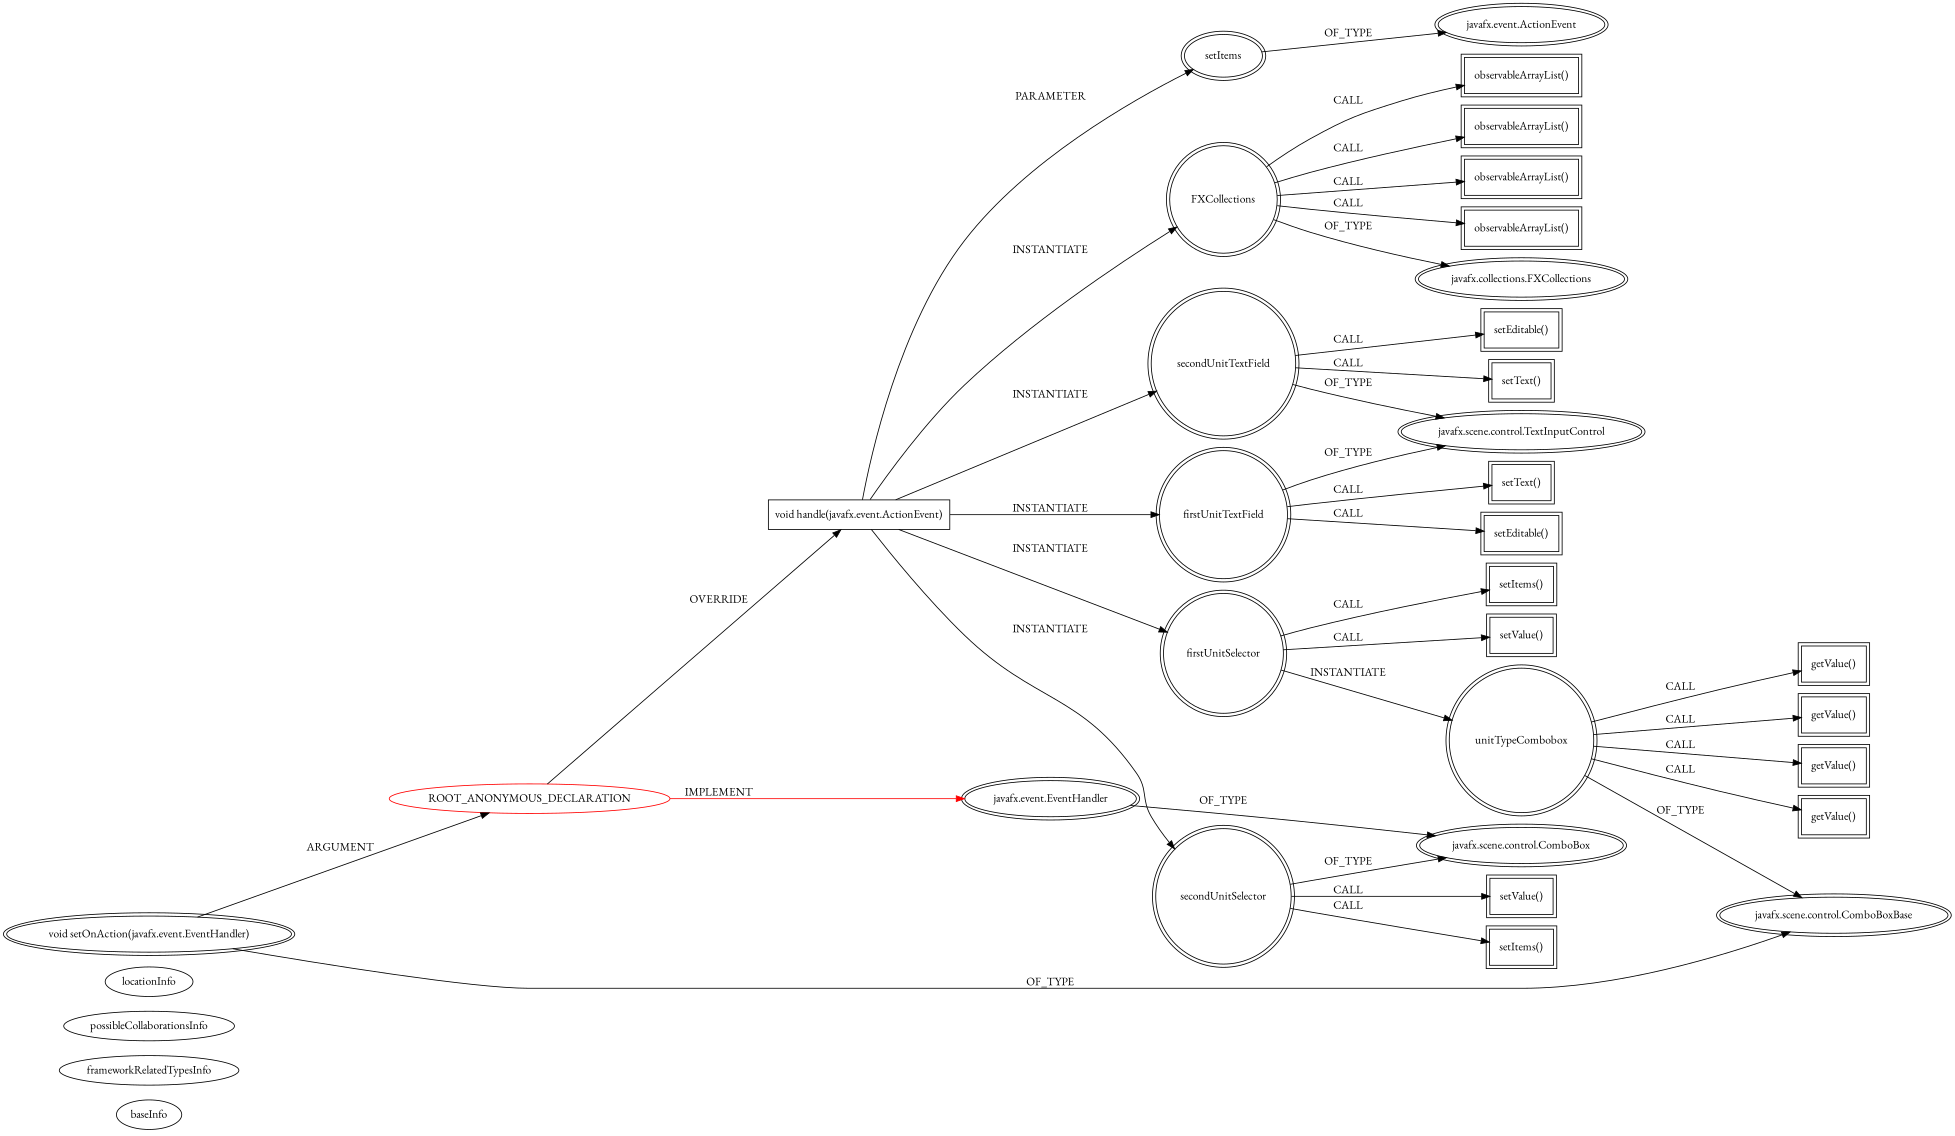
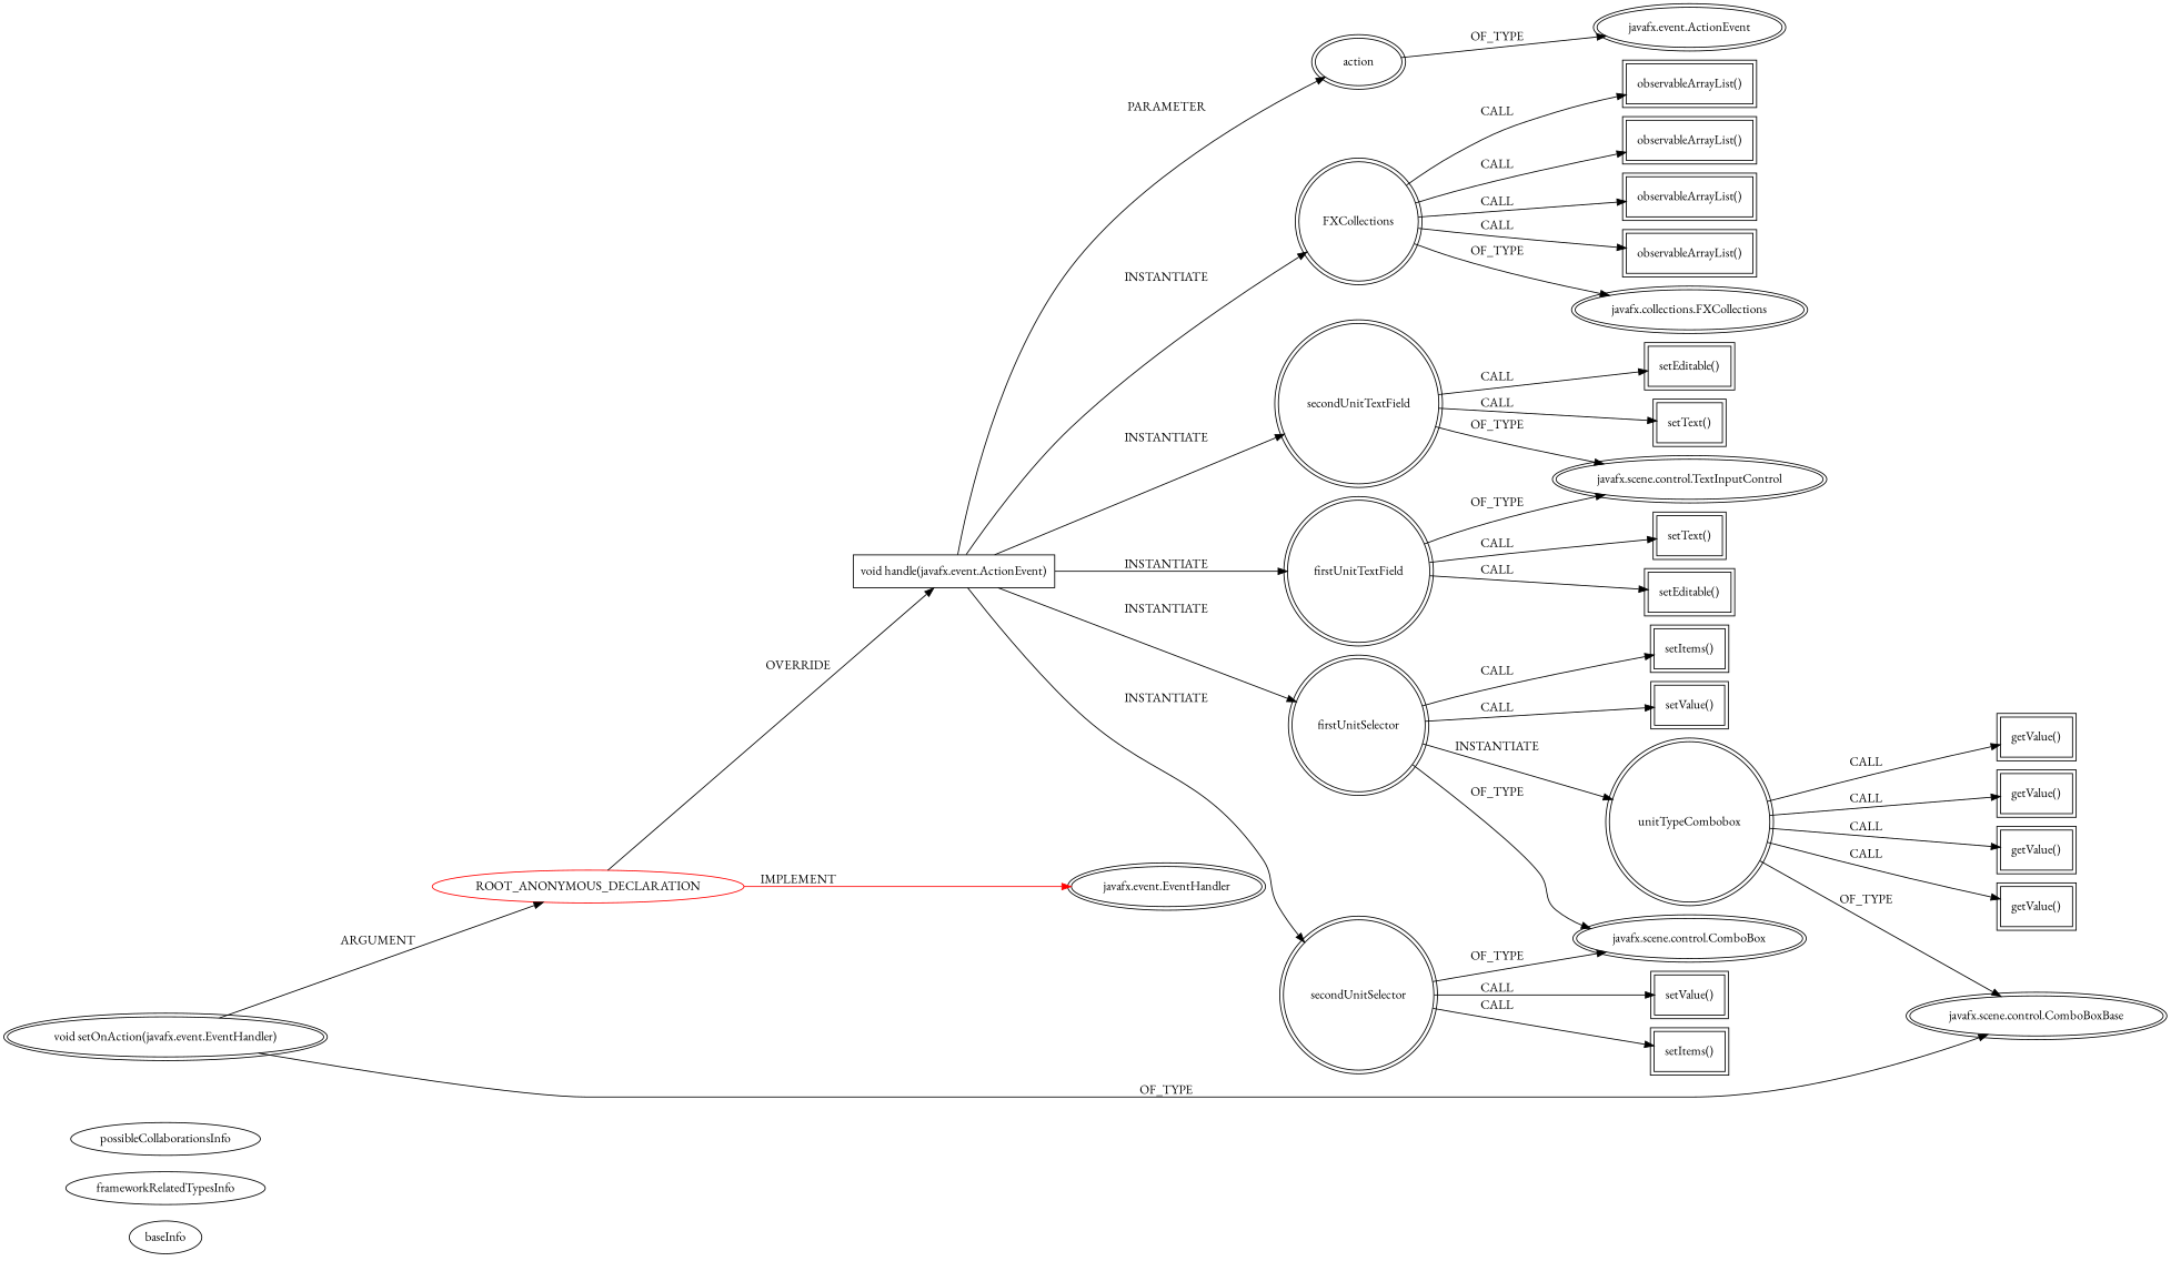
  digraph {
    fontname="EB Garamond"
    rankdir=LR
    node [fontname="EB Garamond" isFrameworkType=true vertexType=INSIDE_CALL peripheries=2 shape=box]
    edge [fontname="EB Garamond"]
    baseInfo [category=extension_graph graphId=1106 isAnonymous=true possibleRelation=false isFrameworkType="" vertexType="" peripheries="" shape=""]
    frameworkRelatedTypesInfo [0="javafx.event.EventHandler" isFrameworkType="" vertexType="" peripheries="" shape=""]
    possibleCollaborationsInfo [isFrameworkType="" vertexType="" peripheries="" shape=""]
-   locationInfo [contextSignature="void setupLogic(javafx.stage.Stage)" filePath="/ProgrammerTony-Chemistry-Calculator/Chemistry-Calculator-master/src/com/mdc/Calculator.java" graphId=1106 projectName="ProgrammerTony-Chemistry-Calculator" isFrameworkType="" vertexType="" peripheries="" shape=""]
    n5 [color=red isFrameworkType=false label=ROOT_ANONYMOUS_DECLARATION vertexType=ROOT_ANONYMOUS_DECLARATION peripheries="" shape=""]
    n6 [label="javafx.event.EventHandler" vertexType=FRAMEWORK_INTERFACE_TYPE shape=""]
    n7 [isFrameworkType=false label="void handle(javafx.event.ActionEvent)" vertexType=OVERRIDING_METHOD_DECLARATION peripheries=""]
-   n8 [label=setItems vertexType=PARAMETER_DECLARATION shape=""]
+   n8 [label=action vertexType=PARAMETER_DECLARATION shape=""]
    n9 [label=firstUnitSelector shape=circle vertexType=VARIABLE_EXPRESION]
    n10 [label=FXCollections shape=circle vertexType=VARIABLE_EXPRESION]
    n11 [label=secondUnitSelector shape=circle vertexType=VARIABLE_EXPRESION]
    n12 [label=firstUnitTextField shape=circle vertexType=VARIABLE_EXPRESION]
    n13 [label=secondUnitTextField shape=circle vertexType=VARIABLE_EXPRESION]
    n14 [label="void setOnAction(javafx.event.EventHandler)" vertexType=OUTSIDE_CALL shape=""]
    n15 [label="javafx.scene.control.ComboBoxBase" vertexType=FRAMEWORK_CLASS_TYPE shape=""]
    n16 [label="javafx.event.ActionEvent" vertexType=FRAMEWORK_CLASS_TYPE shape=""]
    n17 [label=unitTypeCombobox shape=circle vertexType=VARIABLE_EXPRESION]
    n18 [label="javafx.scene.control.ComboBox" vertexType=FRAMEWORK_CLASS_TYPE shape=""]
    n19 [label="setItems()"]
    n20 [label="setValue()"]
    n21 [label="javafx.collections.FXCollections" vertexType=FRAMEWORK_CLASS_TYPE shape=""]
    n22 [label="observableArrayList()"]
    n23 [label="observableArrayList()"]
    n24 [label="observableArrayList()"]
    n25 [label="observableArrayList()"]
    n26 [label="getValue()"]
    n27 [label="getValue()"]
    n28 [label="getValue()"]
    n29 [label="getValue()"]
    n30 [label="setItems()"]
    n31 [label="setValue()"]
    n32 [label="javafx.scene.control.TextInputControl" vertexType=FRAMEWORK_CLASS_TYPE shape=""]
    n33 [label="setEditable()"]
    n34 [label="setText()"]
    n35 [label="setEditable()"]
    n36 [label="setText()"]
    n5 -> n6 [color=red label=IMPLEMENT]
    n5 -> n7 [label=OVERRIDE]
    n7 -> n8 [label=PARAMETER]
    n7 -> n9 [label=INSTANTIATE]
    n7 -> n10 [label=INSTANTIATE]
    n7 -> n11 [label=INSTANTIATE]
    n7 -> n12 [label=INSTANTIATE]
    n7 -> n13 [label=INSTANTIATE]
    n8 -> n16 [label=OF_TYPE]
    n9 -> n17 [label=INSTANTIATE]
-   n6 -> n18 [label=OF_TYPE]
+   n9 -> n18 [label=OF_TYPE]
    n9 -> n19 [label=CALL]
    n9 -> n20 [label=CALL]
    n10 -> n21 [label=OF_TYPE]
    n10 -> n22 [label=CALL]
    n10 -> n23 [label=CALL]
    n10 -> n24 [label=CALL]
    n10 -> n25 [label=CALL]
    n11 -> n18 [label=OF_TYPE]
    n11 -> n30 [label=CALL]
    n11 -> n31 [label=CALL]
    n12 -> n32 [label=OF_TYPE]
    n12 -> n33 [label=CALL]
    n12 -> n34 [label=CALL]
    n13 -> n32 [label=OF_TYPE]
    n13 -> n35 [label=CALL]
    n13 -> n36 [label=CALL]
    n14 -> n5 [label=ARGUMENT]
    n14 -> n15 [label=OF_TYPE]
    n17 -> n15 [label=OF_TYPE]
    n17 -> n26 [label=CALL]
    n17 -> n27 [label=CALL]
    n17 -> n28 [label=CALL]
    n17 -> n29 [label=CALL]
  }
